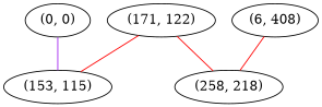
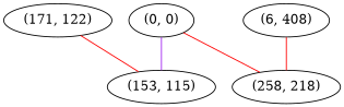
  graph {
    edge [color=red weight=1]
    n1 [label="(153, 115)"]
    "(171, 122)"
    "(258, 218)"
    "(0, 0)"
    n5 [label="(6, 408)"]
    "(171, 122)" -- n1
-   "(171, 122)" -- "(258, 218)"
+   "(0, 0)" -- "(258, 218)"
    "(0, 0)" -- n1 [color=purple weight=4]
    n5 -- "(258, 218)"
  }
